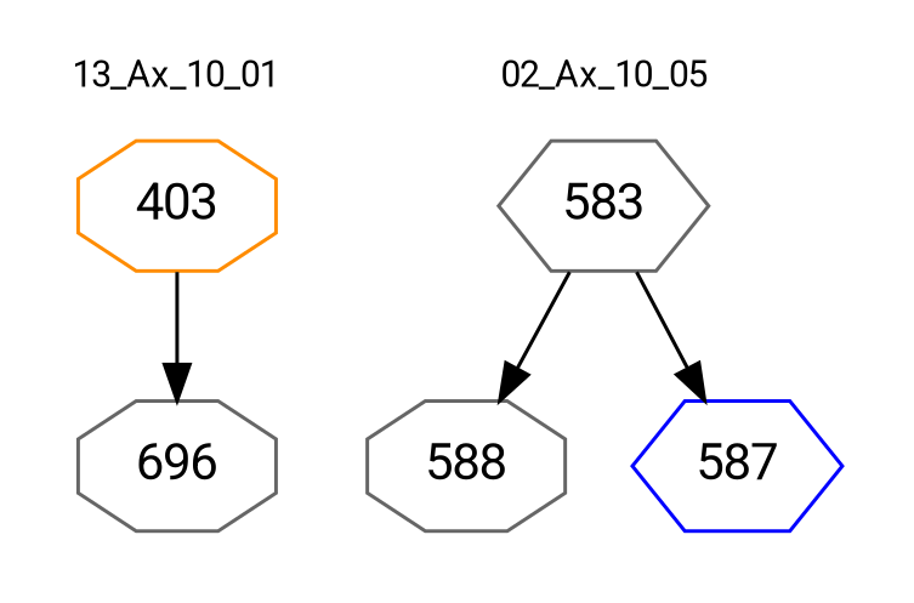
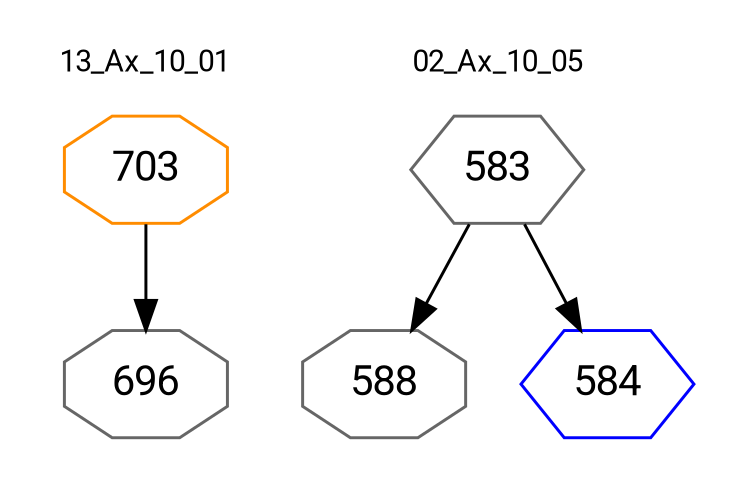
  digraph {
    fontname=Roboto
    node [color=gray40 fontname=Roboto shape=octagon]
    edge [color=black fontname=Roboto]
-   n1 [color=darkorange label=403]
+   n1 [color=darkorange label=703]
    n2 [label=696]
    n3 [label=583 shape=hexagon]
    n4 [label=588]
-   n5 [color=blue label=587 shape=hexagon]
+   n5 [color=blue label=584 shape=hexagon]
    subgraph cluster_1 {
      color=white
      fontsize=10
      label="13_Ax_10_01"
      n1
      n2
    }
    subgraph cluster_2 {
      color=white
      fontsize=10
      label="02_Ax_10_05"
      n3
      n4
      n5
    }
    n1 -> n2
    n3 -> n4
    n3 -> n5
  }
